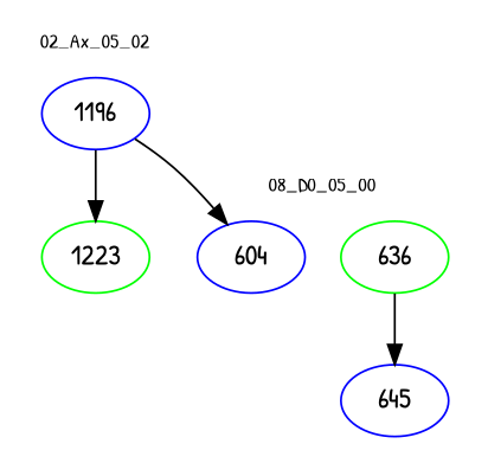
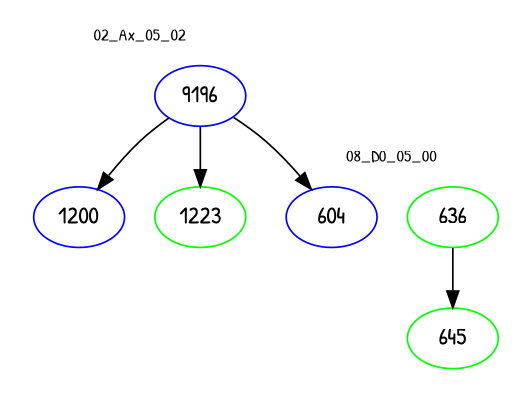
  digraph {
    fontname="Patrick Hand"
    node [color=blue fontname="Patrick Hand"]
    edge [color=black fontname="Patrick Hand"]
-   n1 [label=1196]
+   n1 [label=9196]
+   n2 [label=1200]
    n3 [color=green label=1223]
    n4 [color=green label=636]
    n5 [label=604]
-   n6 [label=645]
+   n6 [color=green label=645]
    subgraph cluster_1 {
      color=white
      fontsize=10
      label="02_Ax_05_02"
      n1
+     n2
      n3
    }
    subgraph cluster_2 {
      color=white
      fontsize=10
      label="08_D0_05_00"
      n4
      n5
      n6
    }
+   n1 -> n2
    n1 -> n3
    n1 -> n5
    n4 -> n6
  }
